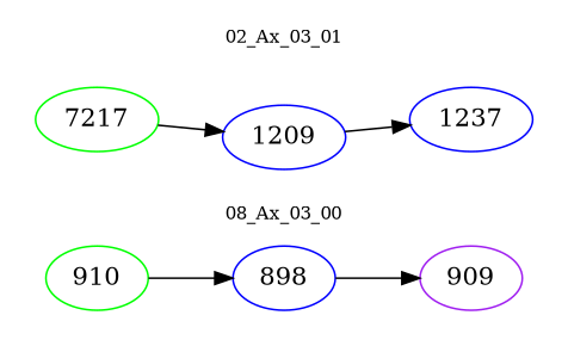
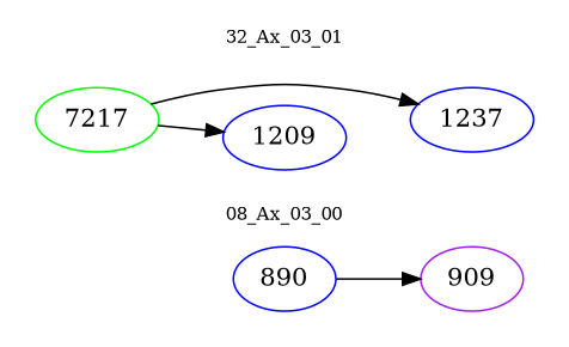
  digraph {
    rankdir=LR
    node [color=blue]
    edge [color=black]
-   n1 [color=green label=910]
-   n2 [label=898]
+   n2 [label=890]
    n3 [color=purple label=909]
    n4 [color=green label=7217]
    n5 [label=1209]
    n6 [label=1237]
    subgraph cluster_1 {
      color=white
      fontsize=10
      label="08_Ax_03_00"
-     n1
      n2
      n3
    }
    subgraph cluster_2 {
      color=white
      fontsize=10
-     label="02_Ax_03_01"
+     label="32_Ax_03_01"
      n4
      n5
      n6
    }
-   n1 -> n2
    n2 -> n3
    n4 -> n5
-   n5 -> n6
+   n4 -> n6
  }
